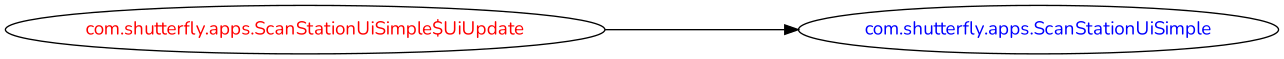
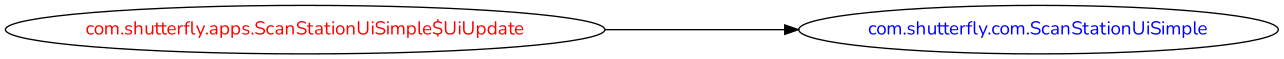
  digraph {
    concentrate=true
    rankdir=LR
    ranksep=2.0
    splines=ortho
    fontname=Nunito
    node [fontname=Nunito]
    "com.shutterfly.apps.ScanStationUiSimple$UiUpdate" [fontcolor=red]
-   "com.shutterfly.apps.ScanStationUiSimple" [fontcolor=blue]
+   "com.shutterfly.apps.ScanStationUiSimple" [fontcolor=blue label="com.shutterfly.com.ScanStationUiSimple"]
    "com.shutterfly.apps.ScanStationUiSimple$UiUpdate" -> "com.shutterfly.apps.ScanStationUiSimple" [fontname=Nunito]
  }
